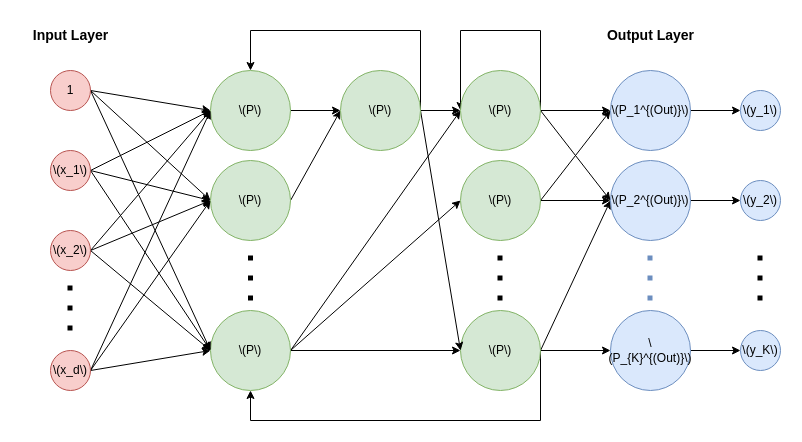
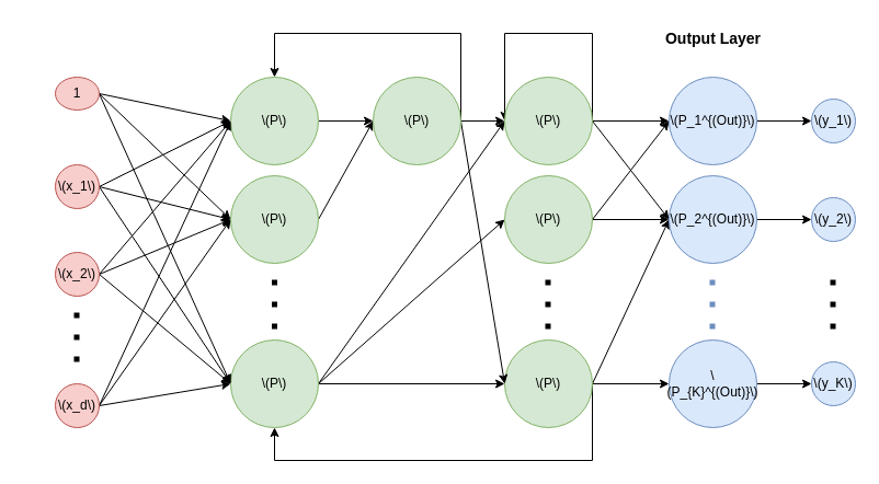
  <mxCell id="0" />
  <mxCell id="1" parent="0" />
  <mxCell id="2" style="edgeStyle=none;rounded=0;orthogonalLoop=1;jettySize=auto;html=1;entryX=0;entryY=0.5;entryDx=0;entryDy=0;exitX=1;exitY=0.5;exitDx=0;exitDy=0;" edge="1" parent="1" source="3" target="56"><mxGeometry relative="1" as="geometry" /></mxCell>
  <mxCell id="3" value="\(P\)" style="ellipse;whiteSpace=wrap;html=1;aspect=fixed;fillColor=#d5e8d4;strokeColor=#82b366;" vertex="1" parent="1"><mxGeometry x="210" y="70" width="80" height="80" as="geometry" /></mxCell>
  <mxCell id="4" style="edgeStyle=none;rounded=0;orthogonalLoop=1;jettySize=auto;html=1;entryX=0;entryY=0.5;entryDx=0;entryDy=0;exitX=1;exitY=0.5;exitDx=0;exitDy=0;" edge="1" parent="1" source="5" target="56"><mxGeometry relative="1" as="geometry" /></mxCell>
  <mxCell id="5" value="\(P\)" style="ellipse;whiteSpace=wrap;html=1;aspect=fixed;fillColor=#d5e8d4;strokeColor=#82b366;" vertex="1" parent="1"><mxGeometry x="210" y="160" width="80" height="80" as="geometry" /></mxCell>
  <mxCell id="6" style="edgeStyle=none;rounded=0;orthogonalLoop=1;jettySize=auto;html=1;entryX=0;entryY=0.5;entryDx=0;entryDy=0;exitX=1;exitY=0.5;exitDx=0;exitDy=0;" edge="1" parent="1" source="9" target="39"><mxGeometry relative="1" as="geometry" /></mxCell>
  <mxCell id="7" style="edgeStyle=none;rounded=0;orthogonalLoop=1;jettySize=auto;html=1;entryX=0;entryY=0.5;entryDx=0;entryDy=0;" edge="1" parent="1" source="9" target="43"><mxGeometry relative="1" as="geometry" /></mxCell>
  <mxCell id="8" style="edgeStyle=none;rounded=0;orthogonalLoop=1;jettySize=auto;html=1;entryX=0;entryY=0.5;entryDx=0;entryDy=0;exitX=1;exitY=0.5;exitDx=0;exitDy=0;" edge="1" parent="1" source="9" target="36"><mxGeometry relative="1" as="geometry" /></mxCell>
  <mxCell id="9" value="\(P\)" style="ellipse;whiteSpace=wrap;html=1;aspect=fixed;fillColor=#d5e8d4;strokeColor=#82b366;" vertex="1" parent="1"><mxGeometry x="210" y="310" width="80" height="80" as="geometry" /></mxCell>
  <mxCell id="10" style="rounded=0;orthogonalLoop=1;jettySize=auto;html=1;entryX=0;entryY=0.5;entryDx=0;entryDy=0;exitX=1;exitY=0.5;exitDx=0;exitDy=0;" edge="1" parent="1" source="13" target="3"><mxGeometry relative="1" as="geometry" /></mxCell>
  <mxCell id="11" style="rounded=0;orthogonalLoop=1;jettySize=auto;html=1;entryX=0;entryY=0.5;entryDx=0;entryDy=0;exitX=1;exitY=0.5;exitDx=0;exitDy=0;" edge="1" parent="1" source="13" target="5"><mxGeometry relative="1" as="geometry"><mxPoint x="90" y="90" as="sourcePoint" /></mxGeometry></mxCell>
  <mxCell id="12" style="rounded=0;orthogonalLoop=1;jettySize=auto;html=1;entryX=0;entryY=0.5;entryDx=0;entryDy=0;exitX=1;exitY=0.5;exitDx=0;exitDy=0;" edge="1" parent="1" source="13" target="9"><mxGeometry relative="1" as="geometry" /></mxCell>
- <mxCell id="13" value="1" style="ellipse;whiteSpace=wrap;html=1;aspect=fixed;fillColor=#f8cecc;strokeColor=#b85450;" vertex="1" parent="1"><mxGeometry x="50" y="70" width="40" height="40" as="geometry" /></mxCell>
+ <mxCell id="13" value="1" style="ellipse;whiteSpace=wrap;html=1;aspect=fixed;fillColor=#f8cecc;strokeColor=#b85450;" vertex="1" parent="1"><mxGeometry x="50" y="70" width="40" height="30" as="geometry" /></mxCell>
  <mxCell id="14" value="" style="endArrow=none;dashed=1;html=1;dashPattern=1 3;strokeWidth=5;rounded=0;" edge="1" parent="1"><mxGeometry width="50" height="50" relative="1" as="geometry"><mxPoint x="250" y="300" as="sourcePoint" /><mxPoint x="250" y="250" as="targetPoint" /></mxGeometry></mxCell>
  <mxCell id="15" value="\(y_1\)" style="ellipse;whiteSpace=wrap;html=1;aspect=fixed;fillColor=#dae8fc;strokeColor=#6c8ebf;" vertex="1" parent="1"><mxGeometry x="740" y="90" width="40" height="40" as="geometry" /></mxCell>
  <mxCell id="16" value="\(y_2\)" style="ellipse;whiteSpace=wrap;html=1;aspect=fixed;fillColor=#dae8fc;strokeColor=#6c8ebf;" vertex="1" parent="1"><mxGeometry x="740" y="180" width="40" height="40" as="geometry" /></mxCell>
  <mxCell id="17" value="\(y_K\)" style="ellipse;whiteSpace=wrap;html=1;aspect=fixed;fillColor=#dae8fc;strokeColor=#6c8ebf;" vertex="1" parent="1"><mxGeometry x="740" y="330" width="40" height="40" as="geometry" /></mxCell>
  <mxCell id="18" value="" style="endArrow=none;dashed=1;html=1;dashPattern=1 3;strokeWidth=5;rounded=0;" edge="1" parent="1"><mxGeometry width="50" height="50" relative="1" as="geometry"><mxPoint x="759.5" y="300" as="sourcePoint" /><mxPoint x="759.5" y="250" as="targetPoint" /></mxGeometry></mxCell>
  <mxCell id="19" style="rounded=0;orthogonalLoop=1;jettySize=auto;html=1;entryX=0;entryY=0.5;entryDx=0;entryDy=0;exitX=1;exitY=0.5;exitDx=0;exitDy=0;" edge="1" parent="1" source="22" target="3"><mxGeometry relative="1" as="geometry" /></mxCell>
  <mxCell id="20" style="rounded=0;orthogonalLoop=1;jettySize=auto;html=1;exitX=1;exitY=0.5;exitDx=0;exitDy=0;" edge="1" parent="1" source="22"><mxGeometry relative="1" as="geometry"><mxPoint x="210" y="200" as="targetPoint" /></mxGeometry></mxCell>
  <mxCell id="21" style="rounded=0;orthogonalLoop=1;jettySize=auto;html=1;exitX=1;exitY=0.5;exitDx=0;exitDy=0;" edge="1" parent="1" source="22"><mxGeometry relative="1" as="geometry"><mxPoint x="210" y="350" as="targetPoint" /></mxGeometry></mxCell>
  <mxCell id="22" value="\(x_1\)" style="ellipse;whiteSpace=wrap;html=1;aspect=fixed;fillColor=#f8cecc;strokeColor=#b85450;" vertex="1" parent="1"><mxGeometry x="50" y="150" width="40" height="40" as="geometry" /></mxCell>
  <mxCell id="23" style="edgeStyle=none;rounded=0;orthogonalLoop=1;jettySize=auto;html=1;entryX=0;entryY=0.5;entryDx=0;entryDy=0;exitX=1;exitY=0.5;exitDx=0;exitDy=0;" edge="1" parent="1" source="26" target="3"><mxGeometry relative="1" as="geometry" /></mxCell>
  <mxCell id="24" style="edgeStyle=none;rounded=0;orthogonalLoop=1;jettySize=auto;html=1;entryX=0;entryY=0.5;entryDx=0;entryDy=0;exitX=1;exitY=0.5;exitDx=0;exitDy=0;" edge="1" parent="1" source="26" target="5"><mxGeometry relative="1" as="geometry" /></mxCell>
  <mxCell id="25" style="edgeStyle=none;rounded=0;orthogonalLoop=1;jettySize=auto;html=1;entryX=0;entryY=0.5;entryDx=0;entryDy=0;exitX=1;exitY=0.5;exitDx=0;exitDy=0;" edge="1" parent="1" source="26" target="9"><mxGeometry relative="1" as="geometry" /></mxCell>
  <mxCell id="26" value="\(x_2\)" style="ellipse;whiteSpace=wrap;html=1;aspect=fixed;fillColor=#f8cecc;strokeColor=#b85450;" vertex="1" parent="1"><mxGeometry x="50" y="230" width="40" height="40" as="geometry" /></mxCell>
  <mxCell id="27" style="edgeStyle=none;rounded=0;orthogonalLoop=1;jettySize=auto;html=1;entryX=0;entryY=0.5;entryDx=0;entryDy=0;exitX=1;exitY=0.5;exitDx=0;exitDy=0;" edge="1" parent="1" source="30" target="3"><mxGeometry relative="1" as="geometry" /></mxCell>
  <mxCell id="28" style="edgeStyle=none;rounded=0;orthogonalLoop=1;jettySize=auto;html=1;entryX=0;entryY=0.5;entryDx=0;entryDy=0;exitX=1;exitY=0.5;exitDx=0;exitDy=0;" edge="1" parent="1" source="30" target="5"><mxGeometry relative="1" as="geometry" /></mxCell>
  <mxCell id="29" style="edgeStyle=none;rounded=0;orthogonalLoop=1;jettySize=auto;html=1;entryX=0;entryY=0.5;entryDx=0;entryDy=0;exitX=1;exitY=0.5;exitDx=0;exitDy=0;" edge="1" parent="1" source="30" target="9"><mxGeometry relative="1" as="geometry" /></mxCell>
  <mxCell id="30" value="\(x_d\)" style="ellipse;whiteSpace=wrap;html=1;aspect=fixed;fillColor=#f8cecc;strokeColor=#b85450;" vertex="1" parent="1"><mxGeometry x="50" y="350" width="40" height="40" as="geometry" /></mxCell>
  <mxCell id="31" value="" style="endArrow=none;dashed=1;html=1;dashPattern=1 3;strokeWidth=5;rounded=0;" edge="1" parent="1"><mxGeometry width="50" height="50" relative="1" as="geometry"><mxPoint x="69.5" y="330" as="sourcePoint" /><mxPoint x="69.5" y="280" as="targetPoint" /></mxGeometry></mxCell>
- <mxCell id="32" value="&lt;b&gt;&lt;font style=&quot;font-size: 14px;&quot;&gt;Input Layer&lt;/font&gt;&lt;/b&gt;" style="text;html=1;align=center;verticalAlign=middle;resizable=0;points=[];autosize=1;strokeColor=none;fillColor=none;" vertex="1" parent="1"><mxGeometry x="20" y="20" width="100" height="30" as="geometry" /></mxCell>
  <mxCell id="33" style="edgeStyle=none;rounded=0;orthogonalLoop=1;jettySize=auto;html=1;entryX=0;entryY=0.5;entryDx=0;entryDy=0;" edge="1" parent="1" source="36" target="46"><mxGeometry relative="1" as="geometry" /></mxCell>
  <mxCell id="34" style="edgeStyle=none;rounded=0;orthogonalLoop=1;jettySize=auto;html=1;entryX=0;entryY=0.5;entryDx=0;entryDy=0;exitX=1;exitY=0.5;exitDx=0;exitDy=0;" edge="1" parent="1" source="36" target="48"><mxGeometry relative="1" as="geometry" /></mxCell>
  <mxCell id="35" style="edgeStyle=orthogonalEdgeStyle;rounded=0;orthogonalLoop=1;jettySize=auto;html=1;entryX=0;entryY=0.5;entryDx=0;entryDy=0;exitX=1;exitY=0.5;exitDx=0;exitDy=0;" edge="1" parent="1" source="36" target="36"><mxGeometry relative="1" as="geometry"><mxPoint x="570" y="0" as="targetPoint" /><Array as="points"><mxPoint x="540" y="30" /><mxPoint x="460" y="30" /></Array></mxGeometry></mxCell>
  <mxCell id="36" value="\(P\)" style="ellipse;whiteSpace=wrap;html=1;aspect=fixed;fillColor=#d5e8d4;strokeColor=#82b366;" vertex="1" parent="1"><mxGeometry x="460" y="70" width="80" height="80" as="geometry" /></mxCell>
  <mxCell id="37" style="edgeStyle=none;rounded=0;orthogonalLoop=1;jettySize=auto;html=1;entryX=0;entryY=0.5;entryDx=0;entryDy=0;exitX=1;exitY=0.5;exitDx=0;exitDy=0;" edge="1" parent="1" source="39" target="46"><mxGeometry relative="1" as="geometry" /></mxCell>
  <mxCell id="38" style="edgeStyle=none;rounded=0;orthogonalLoop=1;jettySize=auto;html=1;entryX=0;entryY=0.5;entryDx=0;entryDy=0;" edge="1" parent="1" source="39" target="48"><mxGeometry relative="1" as="geometry" /></mxCell>
  <mxCell id="39" value="\(P\)" style="ellipse;whiteSpace=wrap;html=1;aspect=fixed;fillColor=#d5e8d4;strokeColor=#82b366;" vertex="1" parent="1"><mxGeometry x="460" y="160" width="80" height="80" as="geometry" /></mxCell>
  <mxCell id="40" style="edgeStyle=none;rounded=0;orthogonalLoop=1;jettySize=auto;html=1;entryX=0;entryY=0.5;entryDx=0;entryDy=0;" edge="1" parent="1" source="43" target="50"><mxGeometry relative="1" as="geometry" /></mxCell>
  <mxCell id="41" style="edgeStyle=none;rounded=0;orthogonalLoop=1;jettySize=auto;html=1;entryX=0;entryY=0.5;entryDx=0;entryDy=0;exitX=1;exitY=0.5;exitDx=0;exitDy=0;" edge="1" parent="1" source="43" target="48"><mxGeometry relative="1" as="geometry" /></mxCell>
  <mxCell id="42" style="edgeStyle=orthogonalEdgeStyle;rounded=0;orthogonalLoop=1;jettySize=auto;html=1;entryX=0.5;entryY=1;entryDx=0;entryDy=0;exitX=1;exitY=0.5;exitDx=0;exitDy=0;" edge="1" parent="1" source="43" target="9"><mxGeometry relative="1" as="geometry"><Array as="points"><mxPoint x="540" y="420" /><mxPoint x="250" y="420" /></Array></mxGeometry></mxCell>
  <mxCell id="43" value="\(P\)" style="ellipse;whiteSpace=wrap;html=1;aspect=fixed;fillColor=#d5e8d4;strokeColor=#82b366;" vertex="1" parent="1"><mxGeometry x="460" y="310" width="80" height="80" as="geometry" /></mxCell>
  <mxCell id="44" value="" style="endArrow=none;dashed=1;html=1;dashPattern=1 3;strokeWidth=5;rounded=0;" edge="1" parent="1"><mxGeometry width="50" height="50" relative="1" as="geometry"><mxPoint x="499.5" y="300" as="sourcePoint" /><mxPoint x="499.5" y="250" as="targetPoint" /></mxGeometry></mxCell>
  <mxCell id="45" style="edgeStyle=none;rounded=0;orthogonalLoop=1;jettySize=auto;html=1;entryX=0;entryY=0.5;entryDx=0;entryDy=0;" edge="1" parent="1" source="46" target="15"><mxGeometry relative="1" as="geometry" /></mxCell>
  <mxCell id="46" value="\(P_1^{(Out)}\)" style="ellipse;whiteSpace=wrap;html=1;aspect=fixed;fillColor=#dae8fc;strokeColor=#6c8ebf;" vertex="1" parent="1"><mxGeometry x="610" y="70" width="80" height="80" as="geometry" /></mxCell>
  <mxCell id="47" style="edgeStyle=none;rounded=0;orthogonalLoop=1;jettySize=auto;html=1;entryX=0;entryY=0.5;entryDx=0;entryDy=0;" edge="1" parent="1" source="48" target="16"><mxGeometry relative="1" as="geometry" /></mxCell>
  <mxCell id="48" value="\(P_2^{(Out)}\)" style="ellipse;whiteSpace=wrap;html=1;aspect=fixed;fillColor=#dae8fc;strokeColor=#6c8ebf;" vertex="1" parent="1"><mxGeometry x="610" y="160" width="80" height="80" as="geometry" /></mxCell>
  <mxCell id="49" style="edgeStyle=none;rounded=0;orthogonalLoop=1;jettySize=auto;html=1;entryX=0;entryY=0.5;entryDx=0;entryDy=0;" edge="1" parent="1" source="50" target="17"><mxGeometry relative="1" as="geometry" /></mxCell>
  <mxCell id="50" value="\(P_{K}^{(Out)}\)" style="ellipse;whiteSpace=wrap;html=1;aspect=fixed;fillColor=#dae8fc;strokeColor=#6c8ebf;" vertex="1" parent="1"><mxGeometry x="610" y="310" width="80" height="80" as="geometry" /></mxCell>
  <mxCell id="51" value="" style="endArrow=none;dashed=1;html=1;dashPattern=1 3;strokeWidth=5;rounded=0;fillColor=#dae8fc;strokeColor=#6c8ebf;" edge="1" parent="1"><mxGeometry width="50" height="50" relative="1" as="geometry"><mxPoint x="649.5" y="300" as="sourcePoint" /><mxPoint x="649.5" y="250" as="targetPoint" /></mxGeometry></mxCell>
  <mxCell id="52" value="&lt;b&gt;&lt;font style=&quot;font-size: 14px;&quot;&gt;Output Layer&lt;/font&gt;&lt;/b&gt;" style="text;html=1;align=center;verticalAlign=middle;resizable=0;points=[];autosize=1;strokeColor=none;fillColor=none;" vertex="1" parent="1"><mxGeometry x="595" y="20" width="110" height="30" as="geometry" /></mxCell>
  <mxCell id="53" style="edgeStyle=none;rounded=0;orthogonalLoop=1;jettySize=auto;html=1;exitX=1;exitY=0.5;exitDx=0;exitDy=0;" edge="1" parent="1" source="56"><mxGeometry relative="1" as="geometry"><mxPoint x="460" y="110" as="targetPoint" /></mxGeometry></mxCell>
  <mxCell id="54" style="edgeStyle=none;rounded=0;orthogonalLoop=1;jettySize=auto;html=1;entryX=0;entryY=0.5;entryDx=0;entryDy=0;exitX=1;exitY=0.5;exitDx=0;exitDy=0;" edge="1" parent="1" source="56" target="43"><mxGeometry relative="1" as="geometry" /></mxCell>
  <mxCell id="55" style="edgeStyle=orthogonalEdgeStyle;rounded=0;orthogonalLoop=1;jettySize=auto;html=1;exitX=1;exitY=0.5;exitDx=0;exitDy=0;" edge="1" parent="1" source="56" target="3"><mxGeometry relative="1" as="geometry"><Array as="points"><mxPoint x="420" y="30" /><mxPoint x="250" y="30" /></Array></mxGeometry></mxCell>
  <mxCell id="56" value="\(P\)" style="ellipse;whiteSpace=wrap;html=1;aspect=fixed;fillColor=#d5e8d4;strokeColor=#82b366;" vertex="1" parent="1"><mxGeometry x="340" y="70" width="80" height="80" as="geometry" /></mxCell>
